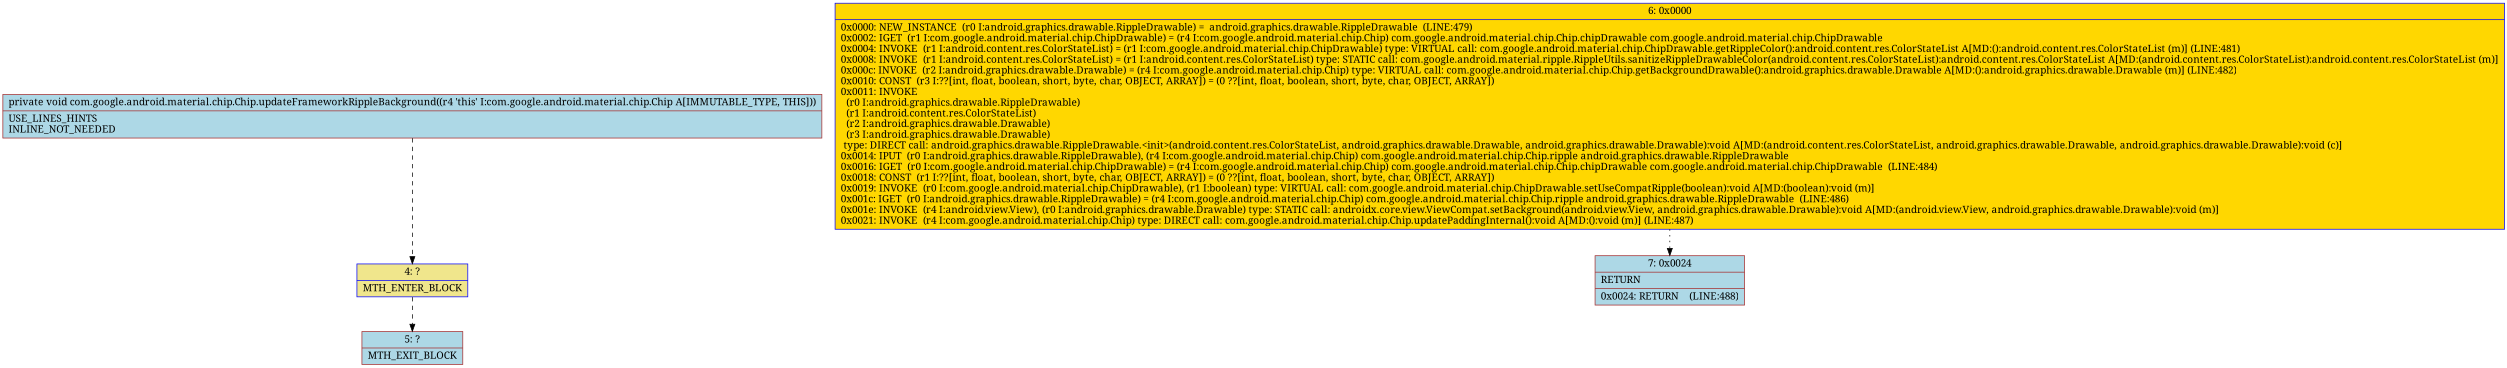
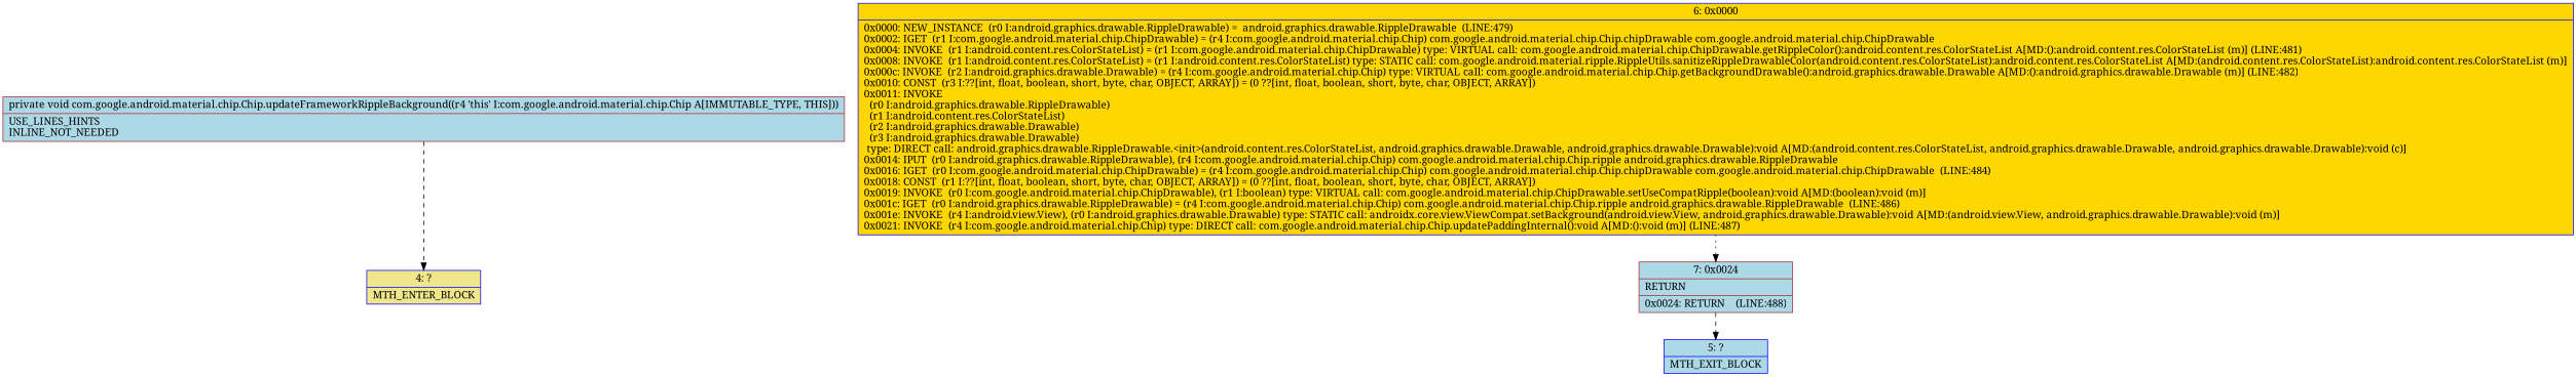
  digraph {
    fontname="Noto Serif"
    node [color=blue fillcolor=lightblue fontname="Noto Serif" shape=record style=filled]
    edge [fontname="Noto Serif" style=dashed]
    n1 [fillcolor=khaki label="{4\:\ ?|MTH_ENTER_BLOCK\l}"]
    n2 [fillcolor=gold label="{6\:\ 0x0000|0x0000: NEW_INSTANCE  (r0 I:android.graphics.drawable.RippleDrawable) =  android.graphics.drawable.RippleDrawable  (LINE:479)\l0x0002: IGET  (r1 I:com.google.android.material.chip.ChipDrawable) = (r4 I:com.google.android.material.chip.Chip) com.google.android.material.chip.Chip.chipDrawable com.google.android.material.chip.ChipDrawable \l0x0004: INVOKE  (r1 I:android.content.res.ColorStateList) = (r1 I:com.google.android.material.chip.ChipDrawable) type: VIRTUAL call: com.google.android.material.chip.ChipDrawable.getRippleColor():android.content.res.ColorStateList A[MD:():android.content.res.ColorStateList (m)] (LINE:481)\l0x0008: INVOKE  (r1 I:android.content.res.ColorStateList) = (r1 I:android.content.res.ColorStateList) type: STATIC call: com.google.android.material.ripple.RippleUtils.sanitizeRippleDrawableColor(android.content.res.ColorStateList):android.content.res.ColorStateList A[MD:(android.content.res.ColorStateList):android.content.res.ColorStateList (m)]\l0x000c: INVOKE  (r2 I:android.graphics.drawable.Drawable) = (r4 I:com.google.android.material.chip.Chip) type: VIRTUAL call: com.google.android.material.chip.Chip.getBackgroundDrawable():android.graphics.drawable.Drawable A[MD:():android.graphics.drawable.Drawable (m)] (LINE:482)\l0x0010: CONST  (r3 I:??[int, float, boolean, short, byte, char, OBJECT, ARRAY]) = (0 ??[int, float, boolean, short, byte, char, OBJECT, ARRAY]) \l0x0011: INVOKE  \l  (r0 I:android.graphics.drawable.RippleDrawable)\l  (r1 I:android.content.res.ColorStateList)\l  (r2 I:android.graphics.drawable.Drawable)\l  (r3 I:android.graphics.drawable.Drawable)\l type: DIRECT call: android.graphics.drawable.RippleDrawable.\<init\>(android.content.res.ColorStateList, android.graphics.drawable.Drawable, android.graphics.drawable.Drawable):void A[MD:(android.content.res.ColorStateList, android.graphics.drawable.Drawable, android.graphics.drawable.Drawable):void (c)]\l0x0014: IPUT  (r0 I:android.graphics.drawable.RippleDrawable), (r4 I:com.google.android.material.chip.Chip) com.google.android.material.chip.Chip.ripple android.graphics.drawable.RippleDrawable \l0x0016: IGET  (r0 I:com.google.android.material.chip.ChipDrawable) = (r4 I:com.google.android.material.chip.Chip) com.google.android.material.chip.Chip.chipDrawable com.google.android.material.chip.ChipDrawable  (LINE:484)\l0x0018: CONST  (r1 I:??[int, float, boolean, short, byte, char, OBJECT, ARRAY]) = (0 ??[int, float, boolean, short, byte, char, OBJECT, ARRAY]) \l0x0019: INVOKE  (r0 I:com.google.android.material.chip.ChipDrawable), (r1 I:boolean) type: VIRTUAL call: com.google.android.material.chip.ChipDrawable.setUseCompatRipple(boolean):void A[MD:(boolean):void (m)]\l0x001c: IGET  (r0 I:android.graphics.drawable.RippleDrawable) = (r4 I:com.google.android.material.chip.Chip) com.google.android.material.chip.Chip.ripple android.graphics.drawable.RippleDrawable  (LINE:486)\l0x001e: INVOKE  (r4 I:android.view.View), (r0 I:android.graphics.drawable.Drawable) type: STATIC call: androidx.core.view.ViewCompat.setBackground(android.view.View, android.graphics.drawable.Drawable):void A[MD:(android.view.View, android.graphics.drawable.Drawable):void (m)]\l0x0021: INVOKE  (r4 I:com.google.android.material.chip.Chip) type: DIRECT call: com.google.android.material.chip.Chip.updatePaddingInternal():void A[MD:():void (m)] (LINE:487)\l}"]
    n3 [color=brown label="{7\:\ 0x0024|RETURN\l|0x0024: RETURN    (LINE:488)\l}"]
-   n4 [color=brown label="{5\:\ ?|MTH_EXIT_BLOCK\l}"]
+   n4 [label="{5\:\ ?|MTH_EXIT_BLOCK\l}"]
    n5 [color=brown label="{private void com.google.android.material.chip.Chip.updateFrameworkRippleBackground((r4 'this' I:com.google.android.material.chip.Chip A[IMMUTABLE_TYPE, THIS]))  | USE_LINES_HINTS\lINLINE_NOT_NEEDED\l}"]
    n2 -> n3 [style=dotted]
-   n1 -> n4
+   n3 -> n4
    n5 -> n1
  }
